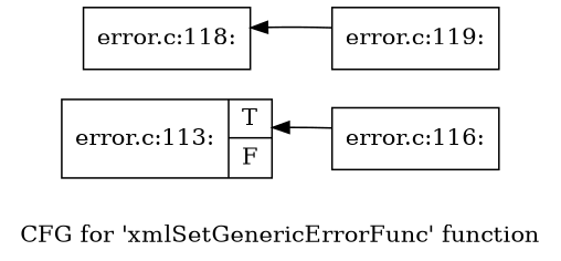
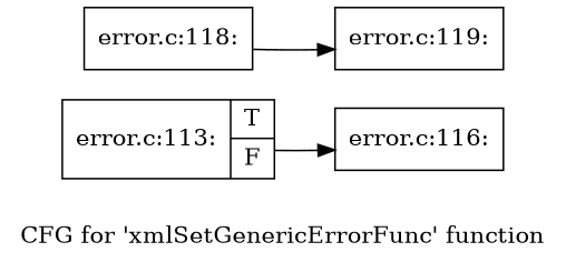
  digraph {
    label="CFG for 'xmlSetGenericErrorFunc' function"
    rankdir=LR
    node [shape=record]
    n1 [label="{error.c:113:|{<s0>T|<s1>F}}"]
    n2 [label="{error.c:116:}"]
    n3 [label="{error.c:118:}"]
    n4 [label="{error.c:119:}"]
-   n2 -> n1
-   n4 -> n3
+   n1 -> n2
+   n3 -> n4
  }
